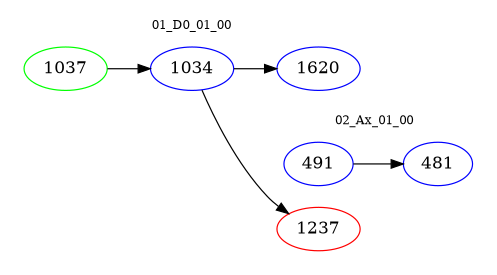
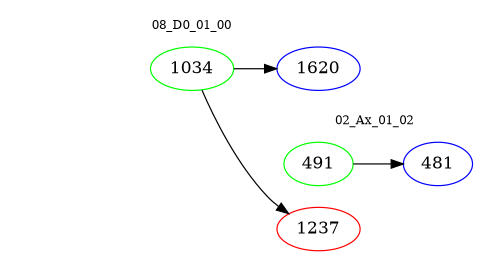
  digraph {
    rankdir=LR
    node [color=blue]
    edge [color=black]
-   n1 [label=491]
+   n1 [color=green label=491]
    n2 [label=481]
    n3 [color=red label=1237]
-   n4 [color=green label=1037]
-   n5 [label=1034]
+   n5 [color=green label=1034]
    n6 [label=1620]
    subgraph cluster_1 {
      color=white
      fontsize=10
-     label="02_Ax_01_00"
+     label="02_Ax_01_02"
      n1
      n2
      n3
    }
    subgraph cluster_2 {
      color=white
      fontsize=10
-     label="01_D0_01_00"
-     n4
+     label="08_D0_01_00"
      n5
      n6
    }
    n1 -> n2
-   n4 -> n5
    n5 -> n3
    n5 -> n6
  }
